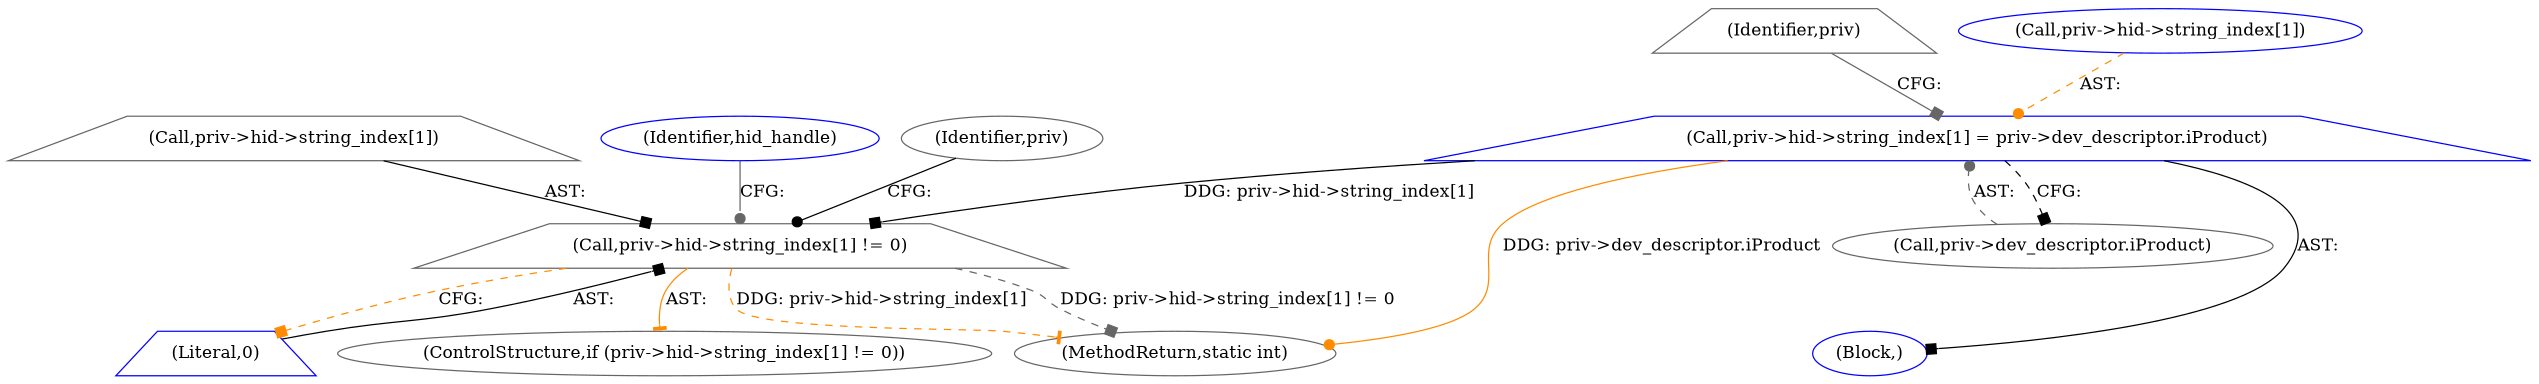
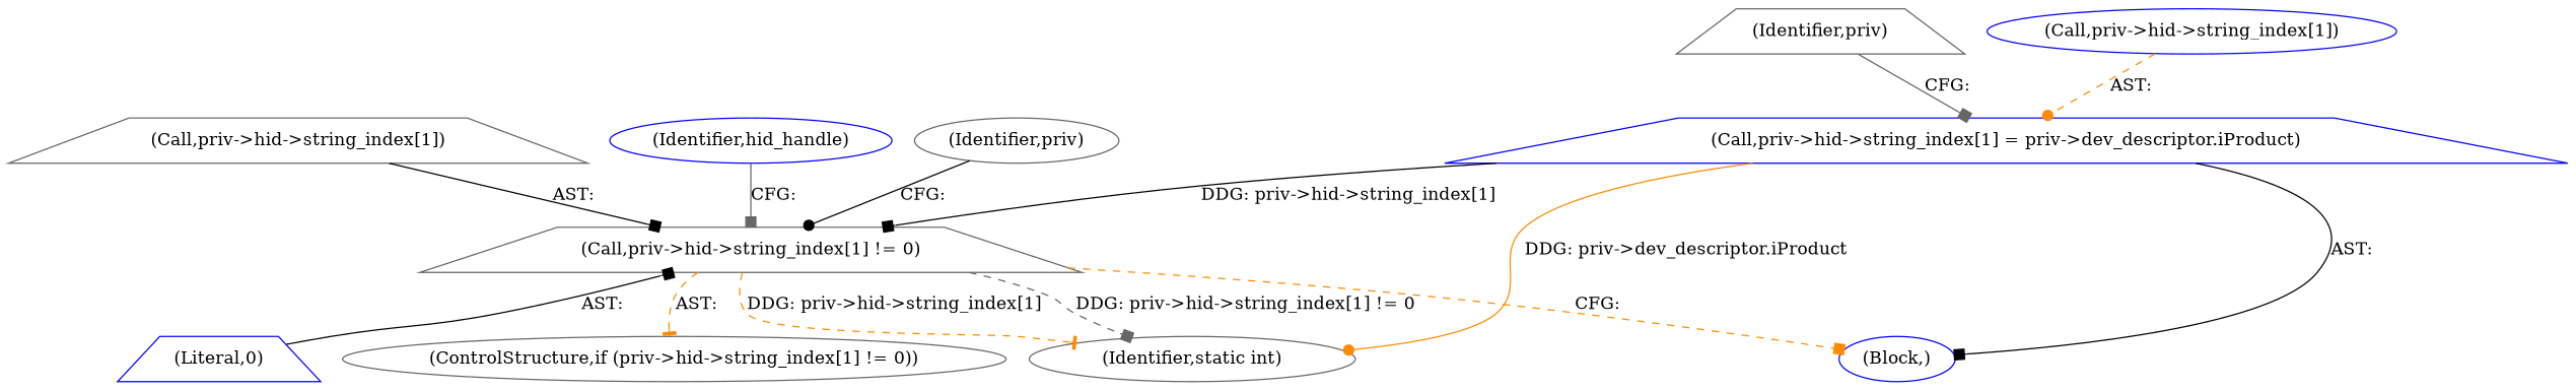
  digraph {
    node [color=gray40 shape=ellipse]
    edge [arrowhead=box color=black style=solid]
    n1 [color=blue label="(Call,priv->hid->string_index[1] = priv->dev_descriptor.iProduct)" shape=trapezium]
    n2 [label="(Call,priv->hid->string_index[1] != 0)" shape=trapezium]
    n3 [color=blue label="(Block,)"]
-   n4 [label="(Call,priv->dev_descriptor.iProduct)"]
-   n5 [label="(MethodReturn,static int)"]
+   n5 [label="(Identifier,static int)"]
    n6 [color=blue label="(Literal,0)" shape=trapezium]
    n7 [label="(ControlStructure,if (priv->hid->string_index[1] != 0))"]
    n8 [label="(Call,priv->hid->string_index[1])" shape=trapezium]
    n9 [label="(Identifier,priv)" shape=trapezium]
    n10 [color=blue label="(Identifier,hid_handle)"]
    n11 [label="(Identifier,priv)"]
    n12 [color=blue label="(Call,priv->hid->string_index[1])"]
    n1 -> n2 [label="DDG: priv->hid->string_index[1]"]
    n1 -> n3 [label="AST: "]
-   n1 -> n4 [label="CFG: " style=dashed]
    n1 -> n5 [arrowhead=dot color=darkorange label="DDG: priv->dev_descriptor.iProduct"]
    n2 -> n5 [color=gray40 label="DDG: priv->hid->string_index[1] != 0" style=dashed]
    n2 -> n5 [arrowhead=tee color=darkorange label="DDG: priv->hid->string_index[1]" style=dashed]
-   n2 -> n6 [color=darkorange label="CFG: " style=dashed]
-   n2 -> n7 [arrowhead=tee color=darkorange label="AST: "]
-   n4 -> n1 [arrowhead=dot color=gray40 label="AST: " style=dashed]
+   n2 -> n3 [color=darkorange label="CFG: " style=dashed]
+   n2 -> n7 [arrowhead=tee color=darkorange label="AST: " style=dashed]
    n6 -> n2 [label="AST: "]
    n8 -> n2 [label="AST: "]
    n9 -> n1 [color=gray40 label="CFG: "]
-   n10 -> n2 [arrowhead=dot color=gray40 label="CFG: "]
+   n10 -> n2 [color=gray40 label="CFG: "]
    n11 -> n2 [arrowhead=dot label="CFG: "]
    n12 -> n1 [arrowhead=dot color=darkorange label="AST: " style=dashed]
  }
